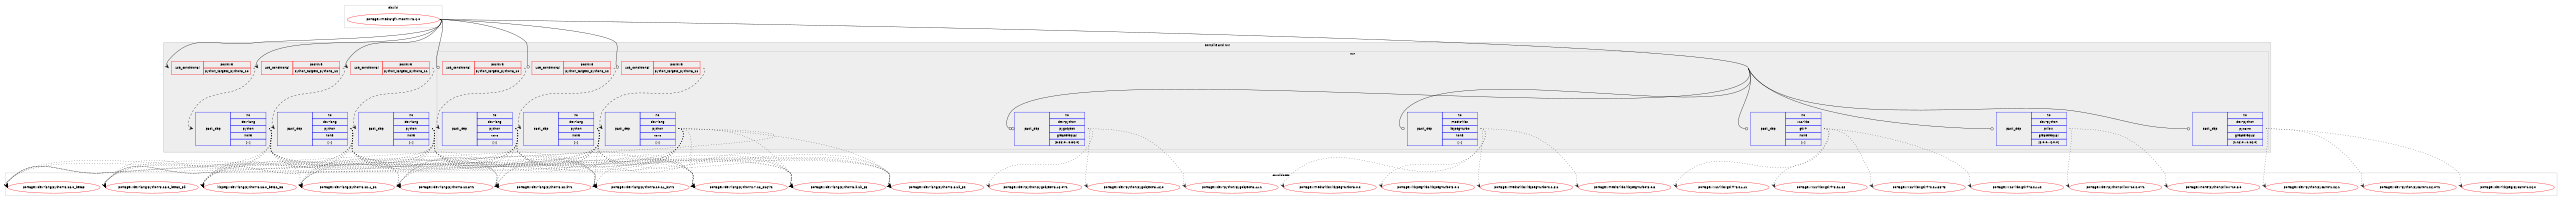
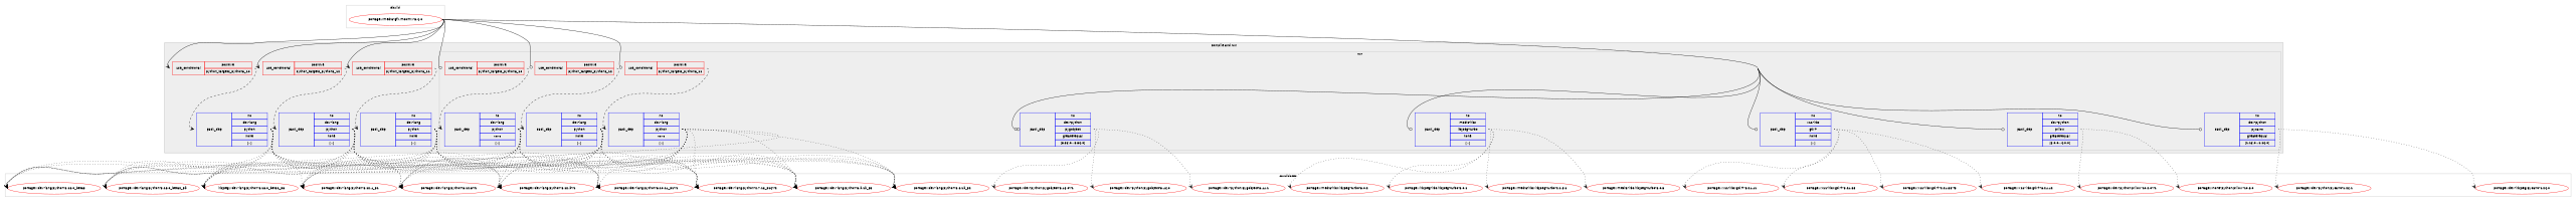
  digraph {
    compound=true
    concentrate=true
    fontname=Helvetica
    fontsize=10
    newrank=true
    rankdir=TB
    ranksep=1.5
    node [color=red fontname=Helvetica fontsize=10]
    edge [arrowhead=vee headport=w style=dotted tailport=e weight=100]
    n1 [label="portage://media-gfx/mcomix-3.6.0" width=4]
    n2 [color=blue label=<<TABLE BORDER="0" CELLBORDER="1" CELLSPACING="0" CELLPADDING="4" WIDTH="220"><TR><TD ROWSPAN="6" CELLPADDING="30">pack_dep</TD></TR><TR><TD WIDTH="110">no</TD></TR><TR><TD>dev-lang</TD></TR><TR><TD>python</TD></TR><TR><TD>none</TD></TR><TR><TD>[,,]</TD></TR></TABLE>> shape=none]
    n3 [label=<<TABLE BORDER="0" CELLBORDER="1" CELLSPACING="0" CELLPADDING="4"><TR><TD ROWSPAN="3" CELLPADDING="10">use_conditional</TD></TR><TR><TD>positive</TD></TR><TR><TD>python_targets_python3_10</TD></TR></TABLE>> shape=none]
    n4 [color=blue label=<<TABLE BORDER="0" CELLBORDER="1" CELLSPACING="0" CELLPADDING="4" WIDTH="220"><TR><TD ROWSPAN="6" CELLPADDING="30">pack_dep</TD></TR><TR><TD WIDTH="110">no</TD></TR><TR><TD>dev-lang</TD></TR><TR><TD>python</TD></TR><TR><TD>none</TD></TR><TR><TD>[,,]</TD></TR></TABLE>> shape=none]
    n5 [label=<<TABLE BORDER="0" CELLBORDER="1" CELLSPACING="0" CELLPADDING="4"><TR><TD ROWSPAN="3" CELLPADDING="10">use_conditional</TD></TR><TR><TD>positive</TD></TR><TR><TD>python_targets_python3_11</TD></TR></TABLE>> shape=none]
    n6 [color=blue label=<<TABLE BORDER="0" CELLBORDER="1" CELLSPACING="0" CELLPADDING="4" WIDTH="220"><TR><TD ROWSPAN="6" CELLPADDING="30">pack_dep</TD></TR><TR><TD WIDTH="110">no</TD></TR><TR><TD>dev-lang</TD></TR><TR><TD>python</TD></TR><TR><TD>none</TD></TR><TR><TD>[,,]</TD></TR></TABLE>> shape=none]
    n7 [label=<<TABLE BORDER="0" CELLBORDER="1" CELLSPACING="0" CELLPADDING="4"><TR><TD ROWSPAN="3" CELLPADDING="10">use_conditional</TD></TR><TR><TD>positive</TD></TR><TR><TD>python_targets_python3_12</TD></TR></TABLE>> shape=none]
    n8 [color=blue label=<<TABLE BORDER="0" CELLBORDER="1" CELLSPACING="0" CELLPADDING="4" WIDTH="220"><TR><TD ROWSPAN="6" CELLPADDING="30">pack_dep</TD></TR><TR><TD WIDTH="110">no</TD></TR><TR><TD>dev-lang</TD></TR><TR><TD>python</TD></TR><TR><TD>none</TD></TR><TR><TD>[,,]</TD></TR></TABLE>> shape=none]
    n9 [label=<<TABLE BORDER="0" CELLBORDER="1" CELLSPACING="0" CELLPADDING="4"><TR><TD ROWSPAN="3" CELLPADDING="10">use_conditional</TD></TR><TR><TD>positive</TD></TR><TR><TD>python_targets_python3_10</TD></TR></TABLE>> shape=none]
    n10 [color=blue label=<<TABLE BORDER="0" CELLBORDER="1" CELLSPACING="0" CELLPADDING="4" WIDTH="220"><TR><TD ROWSPAN="6" CELLPADDING="30">pack_dep</TD></TR><TR><TD WIDTH="110">no</TD></TR><TR><TD>dev-lang</TD></TR><TR><TD>python</TD></TR><TR><TD>none</TD></TR><TR><TD>[,,]</TD></TR></TABLE>> shape=none]
    n11 [label=<<TABLE BORDER="0" CELLBORDER="1" CELLSPACING="0" CELLPADDING="4"><TR><TD ROWSPAN="3" CELLPADDING="10">use_conditional</TD></TR><TR><TD>positive</TD></TR><TR><TD>python_targets_python3_11</TD></TR></TABLE>> shape=none]
    n12 [color=blue label=<<TABLE BORDER="0" CELLBORDER="1" CELLSPACING="0" CELLPADDING="4" WIDTH="220"><TR><TD ROWSPAN="6" CELLPADDING="30">pack_dep</TD></TR><TR><TD WIDTH="110">no</TD></TR><TR><TD>dev-lang</TD></TR><TR><TD>python</TD></TR><TR><TD>none</TD></TR><TR><TD>[,,]</TD></TR></TABLE>> shape=none]
    n13 [label=<<TABLE BORDER="0" CELLBORDER="1" CELLSPACING="0" CELLPADDING="4"><TR><TD ROWSPAN="3" CELLPADDING="10">use_conditional</TD></TR><TR><TD>positive</TD></TR><TR><TD>python_targets_python3_12</TD></TR></TABLE>> shape=none]
    n14 [color=blue label=<<TABLE BORDER="0" CELLBORDER="1" CELLSPACING="0" CELLPADDING="4" WIDTH="220"><TR><TD ROWSPAN="6" CELLPADDING="30">pack_dep</TD></TR><TR><TD WIDTH="110">no</TD></TR><TR><TD>dev-python</TD></TR><TR><TD>pillow</TD></TR><TR><TD>greaterequal</TD></TR><TR><TD>[6.0.0,,,6.0.0]</TD></TR></TABLE>> shape=none]
    n15 [color=blue label=<<TABLE BORDER="0" CELLBORDER="1" CELLSPACING="0" CELLPADDING="4" WIDTH="220"><TR><TD ROWSPAN="6" CELLPADDING="30">pack_dep</TD></TR><TR><TD WIDTH="110">no</TD></TR><TR><TD>dev-python</TD></TR><TR><TD>pycairo</TD></TR><TR><TD>greaterequal</TD></TR><TR><TD>[1.16.0,,,1.16.0]</TD></TR></TABLE>> shape=none]
    n16 [color=blue label=<<TABLE BORDER="0" CELLBORDER="1" CELLSPACING="0" CELLPADDING="4" WIDTH="220"><TR><TD ROWSPAN="6" CELLPADDING="30">pack_dep</TD></TR><TR><TD WIDTH="110">no</TD></TR><TR><TD>dev-python</TD></TR><TR><TD>pygobject</TD></TR><TR><TD>greaterequal</TD></TR><TR><TD>[3.36.0,,,3.36.0]</TD></TR></TABLE>> shape=none]
    n17 [color=blue label=<<TABLE BORDER="0" CELLBORDER="1" CELLSPACING="0" CELLPADDING="4" WIDTH="220"><TR><TD ROWSPAN="6" CELLPADDING="30">pack_dep</TD></TR><TR><TD WIDTH="110">no</TD></TR><TR><TD>media-libs</TD></TR><TR><TD>libjpeg-turbo</TD></TR><TR><TD>none</TD></TR><TR><TD>[,,]</TD></TR></TABLE>> shape=none]
    n18 [color=blue label=<<TABLE BORDER="0" CELLBORDER="1" CELLSPACING="0" CELLPADDING="4" WIDTH="220"><TR><TD ROWSPAN="6" CELLPADDING="30">pack_dep</TD></TR><TR><TD WIDTH="110">no</TD></TR><TR><TD>x11-libs</TD></TR><TR><TD>gtk+</TD></TR><TR><TD>none</TD></TR><TR><TD>[,,]</TD></TR></TABLE>> shape=none]
    n19 [label="portage://dev-lang/python-2.7.18_p16-r2" width=4]
    n20 [label="portage://dev-lang/python-3.10.14_p1-r1" width=4]
    n21 [label="portage://dev-lang/python-3.12.9-r1" width=4]
    n22 [label="portage://dev-lang/python-3.12.3-r1" width=4]
    n23 [label="portage://dev-lang/python-3.12.4_p1" width=4]
    n24 [label="libjpeg://dev-lang/python-3.13.0_beta1_p3" width=4]
    n25 [label="portage://dev-lang/python-3.13.0_beta2_p9" width=4]
    n26 [label="portage://dev-lang/python-3.13.0_beta3" width=4]
    n27 [label="portage://dev-lang/python-3.8.19_p2" width=4]
    n28 [label="portage://dev-lang/python-3.9.19_p3" width=4]
    n29 [label="portage://dev-python/pillow-10.2.0-r1" width=4]
    n30 [label="portage://none-python/pillow-10.3.0" width=4]
    n31 [label="portage://dev-libjpeg/pycairo-1.26.0" width=4]
-   n32 [label="portage://dev-python/pycairo-1.26.0-r1" width=4]
    n33 [label="portage://dev-python/pycairo-1.26.1" width=4]
    n34 [label="portage://dev-python/pygobject-3.44.1" width=4]
    n35 [label="portage://dev-python/pygobject-3.46.0" width=4]
    n36 [label="portage://dev-python/pygobject-3.46.0-r1" width=4]
    n37 [label="portage://media-libs/libjpeg-turbo-2.1.5.1" width=4]
    n38 [label="portage://libjpeg-libs/libjpeg-turbo-3.0.1" width=4]
    n39 [label="portage://media-libs/libjpeg-turbo-3.0.2" width=4]
    n40 [label="portage://media-libs/libjpeg-turbo-3.0.3" width=4]
    n41 [label="portage://x11-libs/gtk+-2.24.33-r3" width=4]
    n42 [label="portage://x11-libs/gtk+-3.24.35" width=4]
    n43 [label="portage://x11-libs/gtk+-3.24.41" width=4]
    n44 [label="portage://x11-libs/gtk+-3.24.42" width=4]
    subgraph cluster_1 {
      color=gray
      label=<<i>ebuild</i>>
      rank=same
      n1
    }
    subgraph cluster_2 {
      color=gray
      label=<<i>dependencies</i>>
      subgraph cluster_3 {
        color=gray
        fillcolor="#eeeeee"
        label=<<i>compile</i>>
        style=filled
        subgraph sub_4 {
          color=gray
          fillcolor="#eeeeee"
          label=<<i>compile</i>>
          style=filled
          n3
          subgraph sub_5 {
            color=gray
            fillcolor="#eeeeee"
            label=<<i>compile</i>>
            style=filled
            n2
          }
        }
        subgraph sub_6 {
          color=gray
          fillcolor="#eeeeee"
          label=<<i>compile</i>>
          style=filled
          n5
          subgraph sub_7 {
            color=gray
            fillcolor="#eeeeee"
            label=<<i>compile</i>>
            style=filled
            n4
          }
        }
        subgraph sub_8 {
          color=gray
          fillcolor="#eeeeee"
          label=<<i>compile</i>>
          style=filled
          n7
          subgraph sub_9 {
            color=gray
            fillcolor="#eeeeee"
            label=<<i>compile</i>>
            style=filled
            n6
          }
        }
      }
      subgraph cluster_10 {
        color=gray
        fillcolor="#eeeeee"
        label=<<i>compile and run</i>>
        style=filled
      }
      subgraph cluster_11 {
        color=gray
        fillcolor="#eeeeee"
        label=<<i>run</i>>
        style=filled
        subgraph sub_12 {
          color=gray
          fillcolor="#eeeeee"
          label=<<i>run</i>>
          style=filled
          n9
          subgraph sub_13 {
            color=gray
            fillcolor="#eeeeee"
            label=<<i>run</i>>
            style=filled
            n8
          }
        }
        subgraph sub_14 {
          color=gray
          fillcolor="#eeeeee"
          label=<<i>run</i>>
          style=filled
          n11
          subgraph sub_15 {
            color=gray
            fillcolor="#eeeeee"
            label=<<i>run</i>>
            style=filled
            n10
          }
        }
        subgraph sub_16 {
          color=gray
          fillcolor="#eeeeee"
          label=<<i>run</i>>
          style=filled
          n13
          subgraph sub_17 {
            color=gray
            fillcolor="#eeeeee"
            label=<<i>run</i>>
            style=filled
            n12
          }
        }
        subgraph sub_18 {
          color=gray
          fillcolor="#eeeeee"
          label=<<i>run</i>>
          style=filled
          n14
        }
        subgraph sub_19 {
          color=gray
          fillcolor="#eeeeee"
          label=<<i>run</i>>
          style=filled
          n15
        }
        subgraph sub_20 {
          color=gray
          fillcolor="#eeeeee"
          label=<<i>run</i>>
          style=filled
          n16
        }
        subgraph sub_21 {
          color=gray
          fillcolor="#eeeeee"
          label=<<i>run</i>>
          style=filled
          n17
        }
        subgraph sub_22 {
          color=gray
          fillcolor="#eeeeee"
          label=<<i>run</i>>
          style=filled
          n18
        }
      }
    }
    subgraph cluster_23 {
      color=gray
      label=<<i>candidates</i>>
      rank=same
      subgraph sub_24 {
        color=black
        label=<<i>candidates</i>>
        nodesep=1
        rank=same
        n19
        n20
        n21
        n22
        n23
        n24
        n25
        n26
        n27
        n28
      }
      subgraph sub_25 {
        color=black
        label=<<i>candidates</i>>
        nodesep=1
        rank=same
        n19
        n20
        n21
        n22
        n23
        n24
        n25
        n26
        n27
        n28
      }
      subgraph sub_26 {
        color=black
        label=<<i>candidates</i>>
        nodesep=1
        rank=same
        n19
        n20
        n21
        n22
        n23
        n24
        n25
        n26
        n27
        n28
      }
      subgraph sub_27 {
        color=black
        label=<<i>candidates</i>>
        nodesep=1
        rank=same
        n19
        n20
        n21
        n22
        n23
        n24
        n25
        n26
        n27
        n28
      }
      subgraph sub_28 {
        color=black
        label=<<i>candidates</i>>
        nodesep=1
        rank=same
        n19
        n20
        n21
        n22
        n23
        n24
        n25
        n26
        n27
        n28
      }
      subgraph sub_29 {
        color=black
        label=<<i>candidates</i>>
        nodesep=1
        rank=same
        n19
        n20
        n21
        n22
        n23
        n24
        n25
        n26
        n27
        n28
      }
      subgraph sub_30 {
        color=black
        label=<<i>candidates</i>>
        nodesep=1
        rank=same
        n29
        n30
      }
      subgraph sub_31 {
        color=black
        label=<<i>candidates</i>>
        nodesep=1
        rank=same
        n31
-       n32
        n33
      }
      subgraph sub_32 {
        color=black
        label=<<i>candidates</i>>
        nodesep=1
        rank=same
        n34
        n35
        n36
      }
      subgraph sub_33 {
        color=black
        label=<<i>candidates</i>>
        nodesep=1
        rank=same
        n37
        n38
        n39
        n40
      }
      subgraph sub_34 {
        color=black
        label=<<i>candidates</i>>
        nodesep=1
        rank=same
        n41
        n42
        n43
        n44
      }
    }
    n1 -> n3 [style=solid weight=20]
    n1 -> n5 [style=solid weight=20]
    n1 -> n7 [style=solid weight=20]
    n1 -> n9 [arrowhead=odot style=solid weight=20]
    n1 -> n11 [arrowhead=odot style=solid weight=20]
    n1 -> n13 [arrowhead=odot style=solid weight=20]
    n1 -> n14 [arrowhead=odot style=solid weight=20]
    n1 -> n15 [arrowhead=odot style=solid weight=20]
    n1 -> n16 [arrowhead=odot style=solid weight=20]
    n1 -> n17 [arrowhead=odot style=solid weight=20]
    n1 -> n18 [arrowhead=odot style=solid weight=20]
    n2 -> n19
    n2 -> n20
    n2 -> n21
    n2 -> n22
    n2 -> n23
    n2 -> n24
    n2 -> n25
    n2 -> n26
    n2 -> n27
    n2 -> n28
    n3 -> n2 [style=dashed weight=20]
    n4 -> n19
    n4 -> n20
    n4 -> n21
    n4 -> n22
    n4 -> n23
    n4 -> n24
    n4 -> n25
    n4 -> n26
    n4 -> n27
    n4 -> n28
    n5 -> n4 [style=dashed weight=20]
    n6 -> n19
    n6 -> n20
    n6 -> n21
    n6 -> n22
    n6 -> n23
    n6 -> n24
    n6 -> n25
    n6 -> n26
    n6 -> n27
    n6 -> n28
    n7 -> n6 [style=dashed weight=20]
    n8 -> n19
    n8 -> n20
    n8 -> n21
    n8 -> n22
    n8 -> n23
    n8 -> n24
    n8 -> n25
    n8 -> n26
    n8 -> n27
    n8 -> n28
    n9 -> n8 [style=dashed weight=20]
    n10 -> n19
    n10 -> n20
    n10 -> n21
    n10 -> n22
    n10 -> n23
    n10 -> n24
    n10 -> n25
    n10 -> n26
    n10 -> n27
    n10 -> n28
    n11 -> n10 [style=dashed weight=20]
    n12 -> n19
    n12 -> n20
    n12 -> n21
    n12 -> n22
    n12 -> n23
    n12 -> n24
    n12 -> n25
    n12 -> n26
    n12 -> n27
    n12 -> n28
    n13 -> n12 [style=dashed weight=20]
    n14 -> n29
    n14 -> n30
    n15 -> n31
-   n15 -> n32
    n15 -> n33
    n16 -> n34
    n16 -> n35
    n16 -> n36
    n17 -> n37
    n17 -> n38
    n17 -> n39
    n17 -> n40
    n18 -> n41
    n18 -> n42
    n18 -> n43
    n18 -> n44
  }
